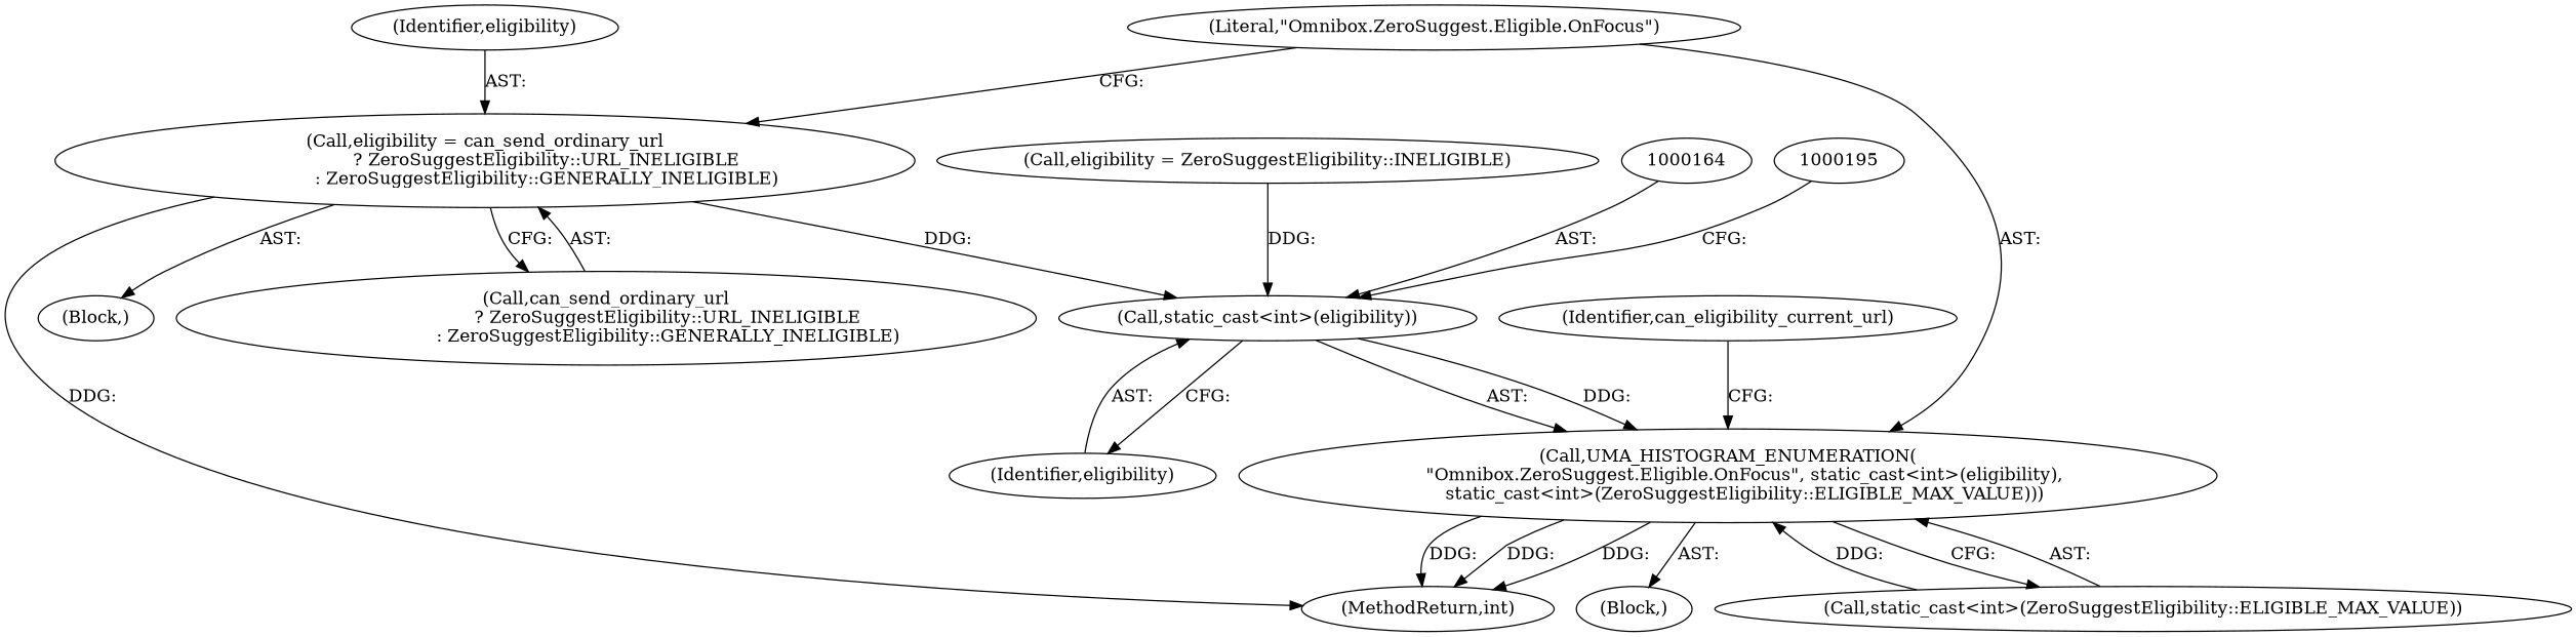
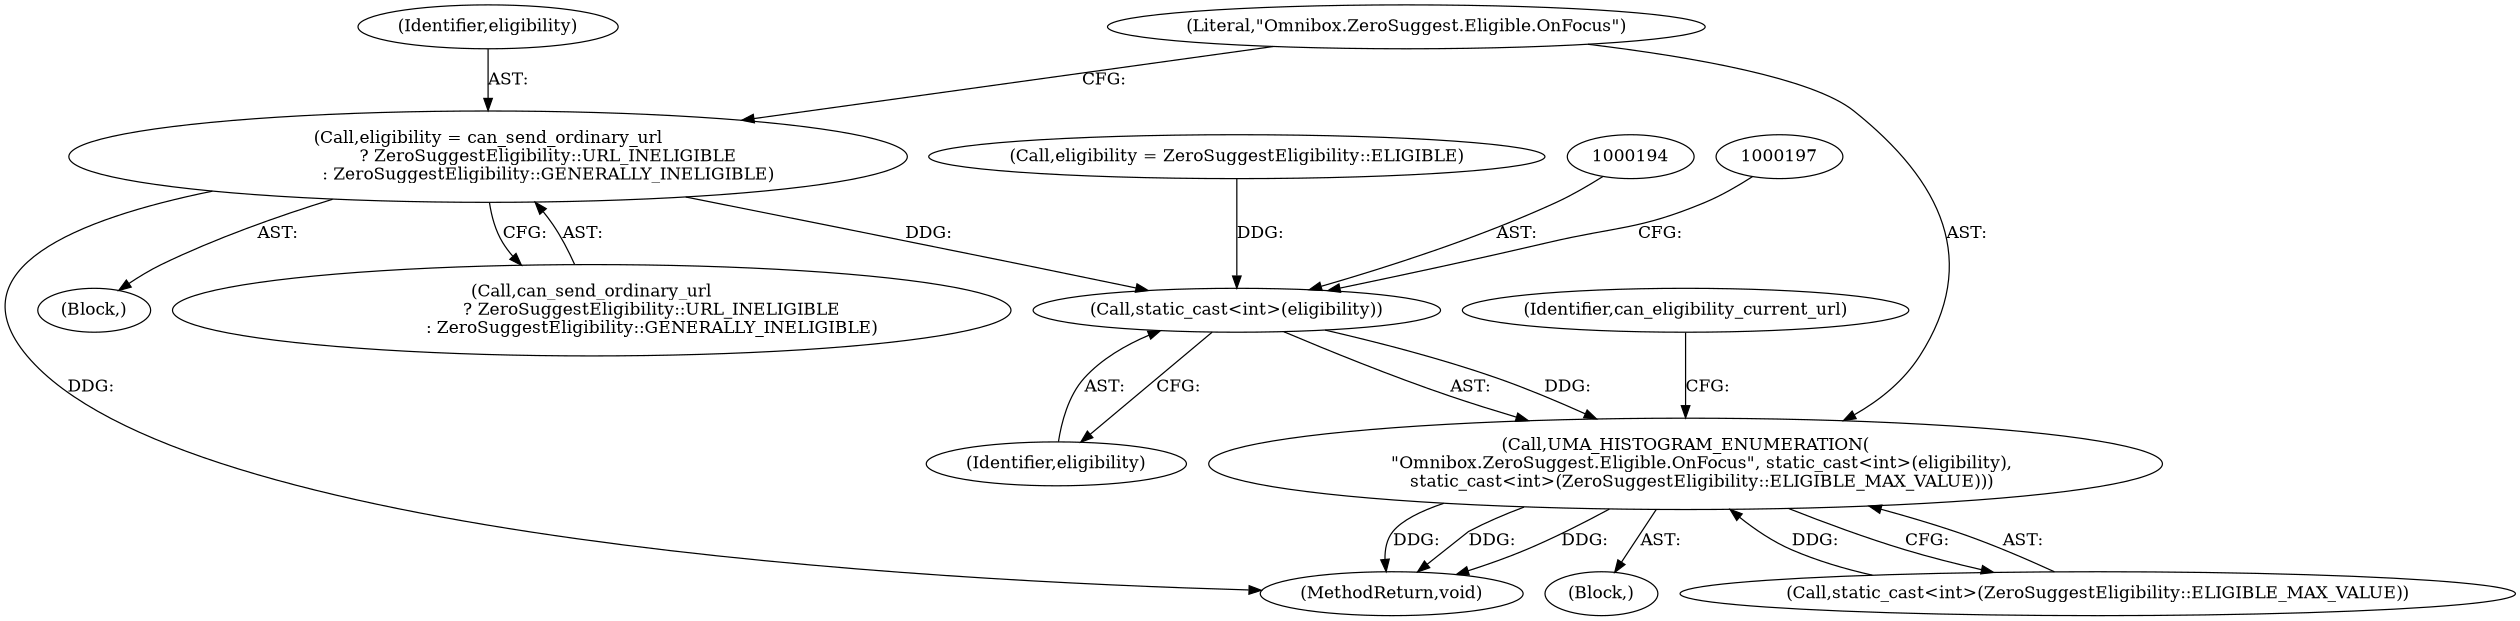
  digraph {
    n1 [label="(Call,eligibility = can_send_ordinary_url\n                      ? ZeroSuggestEligibility::URL_INELIGIBLE\n                      : ZeroSuggestEligibility::GENERALLY_INELIGIBLE)"]
    n2 [label="(Call,static_cast<int>(eligibility))"]
    n3 [label="(Call,can_send_ordinary_url\n                      ? ZeroSuggestEligibility::URL_INELIGIBLE\n                      : ZeroSuggestEligibility::GENERALLY_INELIGIBLE)"]
-   n4 [label="(MethodReturn,int)"]
+   n4 [label="(MethodReturn,void)"]
    n5 [label="(Block,)"]
    n6 [label="(Call,UMA_HISTOGRAM_ENUMERATION(\n      \"Omnibox.ZeroSuggest.Eligible.OnFocus\", static_cast<int>(eligibility),\n      static_cast<int>(ZeroSuggestEligibility::ELIGIBLE_MAX_VALUE)))"]
    n7 [label="(Identifier,eligibility)"]
    n8 [label="(Block,)"]
    n9 [label="(Call,static_cast<int>(ZeroSuggestEligibility::ELIGIBLE_MAX_VALUE))"]
    n10 [label="(Literal,\"Omnibox.ZeroSuggest.Eligible.OnFocus\")"]
    n11 [label="(Identifier,can_eligibility_current_url)"]
-   n12 [label="(Call,eligibility = ZeroSuggestEligibility::INELIGIBLE)"]
+   n12 [label="(Call,eligibility = ZeroSuggestEligibility::ELIGIBLE)"]
    n13 [label="(Identifier,eligibility)"]
-   1000194 [label=1000164]
-   1000197 [label=1000195]
+   1000194
+   1000197
    n1 -> n2 [label="DDG: "]
    n1 -> n3 [label="CFG: "]
    n1 -> n4 [label="DDG: "]
    n1 -> n5 [label="AST: "]
    n2 -> n6 [label="AST: "]
    n2 -> n6 [label="DDG: "]
    n2 -> n7 [label="CFG: "]
    n3 -> n1 [label="AST: "]
    n6 -> n4 [label="DDG: "]
    n6 -> n4 [label="DDG: "]
    n6 -> n4 [label="DDG: "]
    n6 -> n8 [label="AST: "]
    n6 -> n9 [label="CFG: "]
    n7 -> n2 [label="AST: "]
    n9 -> n6 [label="AST: "]
    n9 -> n6 [label="DDG: "]
    n10 -> n1 [label="CFG: "]
    n10 -> n6 [label="AST: "]
    n11 -> n6 [label="CFG: "]
    n12 -> n2 [label="DDG: "]
    n13 -> n1 [label="AST: "]
    1000194 -> n2 [label="AST: "]
    1000197 -> n2 [label="CFG: "]
  }
